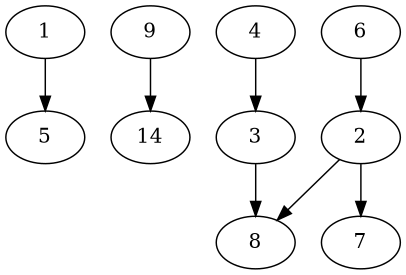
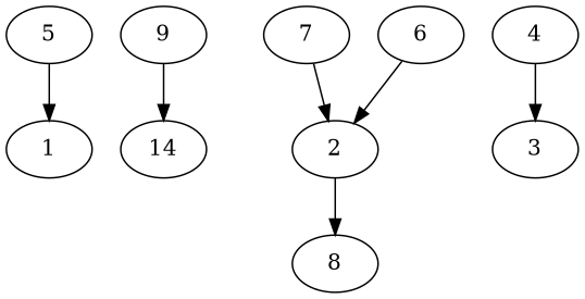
  digraph {
    node [alpha=0.15]
    1 [alpha=0.13 expect_size=15431680]
    5 [alpha=0.18 expect_size=51919872]
    9 [alpha=0.07 expect_size=17204224]
    n4 [alpha=0.03 expect_size=37277696 label=14]
    2 [alpha=0.06 expect_size=34392064]
    7 [expect_size=52248576]
    8 [alpha=0.09 expect_size=22879232]
    6 [alpha=0.09 expect_size=40566784]
    3 [alpha=0.14 expect_size=17222656]
    4 [expect_size=34761728]
-   1 -> 5
+   5 -> 1
    9 -> n4
-   2 -> 7
+   7 -> 2
    2 -> 8
    6 -> 2
-   3 -> 8
    4 -> 3
  }
